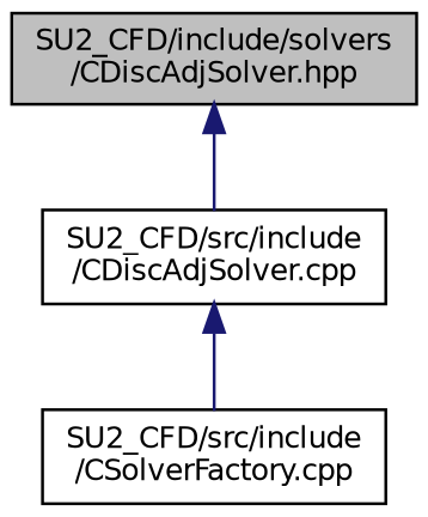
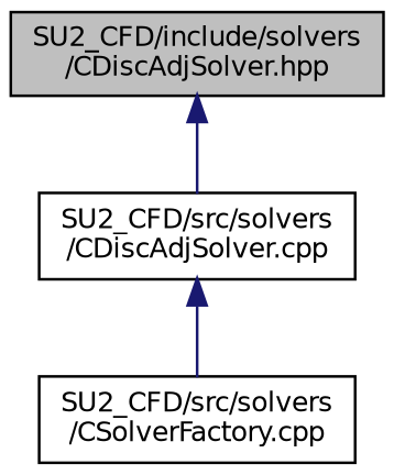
  digraph {
    node [color=black fillcolor=white fontname=Helvetica fontsize=10 shape=record style=filled]
    edge [color=midnightblue dir=back fontname=Helvetica fontsize=10 labelfontname=Helvetica labelfontsize=10 style=solid]
    n1 [fillcolor=grey75 fontcolor=black height=0.2 label="SU2_CFD/include/solvers\l/CDiscAdjSolver.hpp" width=0.4]
-   n2 [height=0.2 label="SU2_CFD/src/include\l/CDiscAdjSolver.cpp" width=0.4]
-   n3 [height=0.2 label="SU2_CFD/src/include\l/CSolverFactory.cpp" width=0.4]
+   n2 [height=0.2 label="SU2_CFD/src/solvers\l/CDiscAdjSolver.cpp" width=0.4]
+   n3 [height=0.2 label="SU2_CFD/src/solvers\l/CSolverFactory.cpp" width=0.4]
    n1 -> n2
    n2 -> n3
  }
